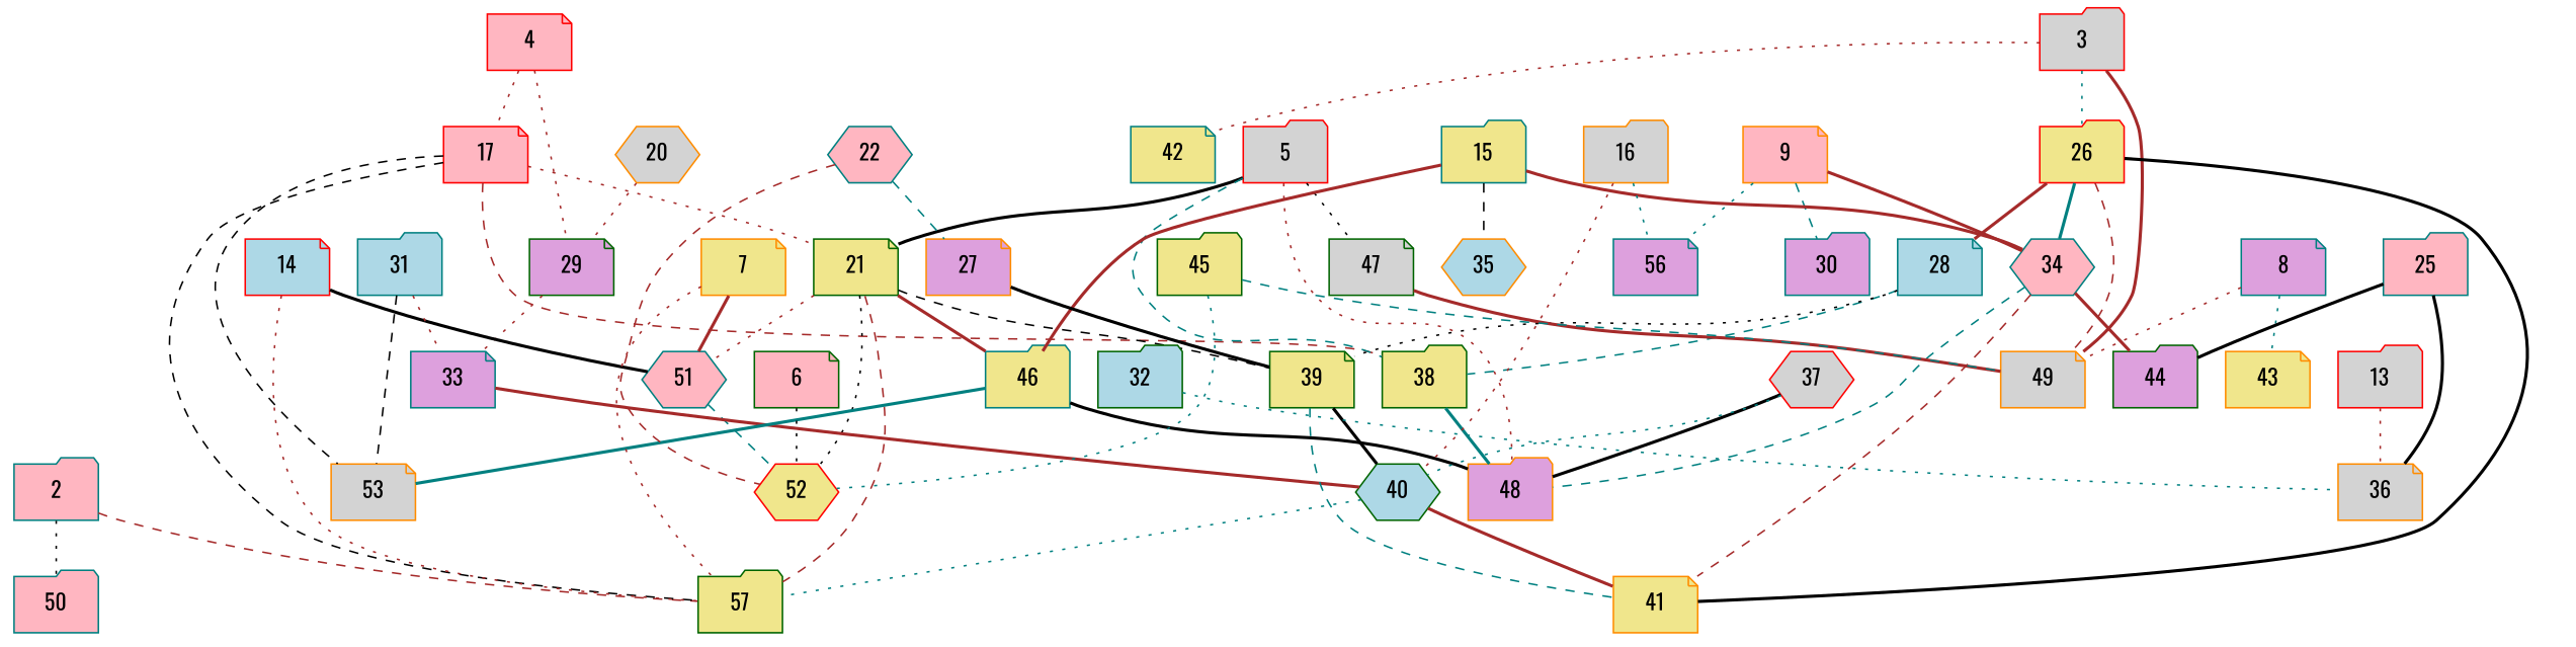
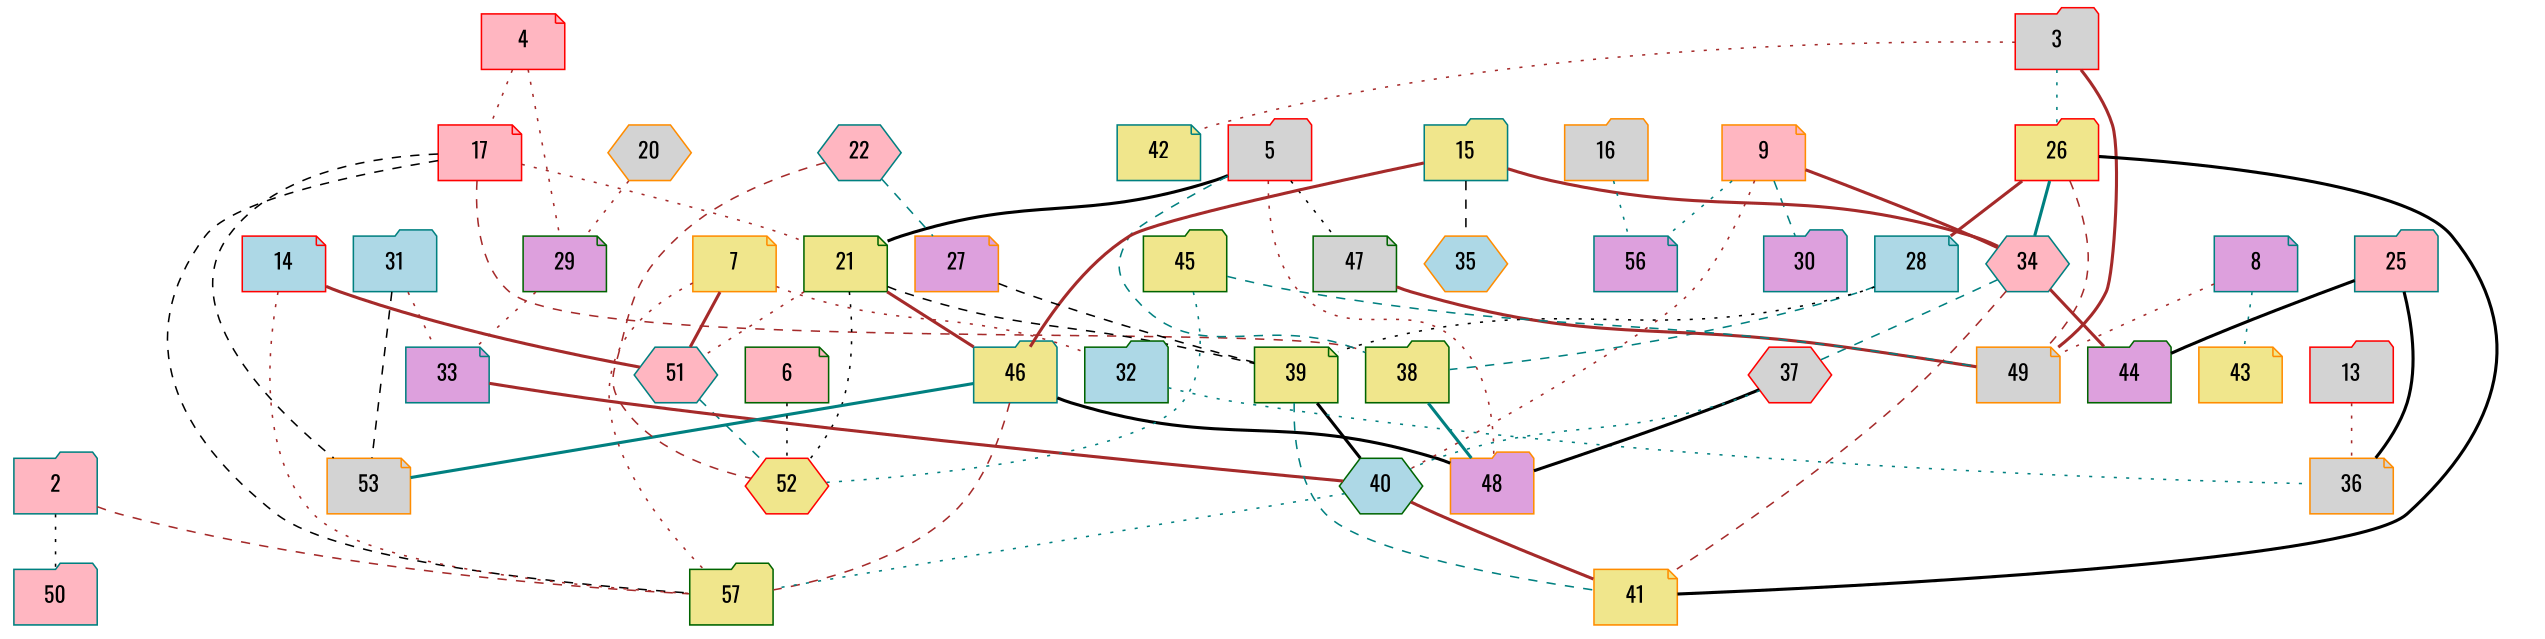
  graph {
    fontname=Oswald
    node [color=teal fillcolor=khaki fontname=Oswald shape=note style=filled]
    edge [color=brown fontname=Oswald style=dotted weight=1.0]
    2 [fillcolor=lightpink shape=folder]
    50 [fillcolor=lightpink shape=folder]
    57 [color=darkgreen shape=folder]
    3 [color=red fillcolor=lightgrey shape=folder]
    26 [color=red shape=folder]
    42
    49 [color=darkorange fillcolor=lightgrey]
    34 [fillcolor=lightpink shape=hexagon]
    28 [fillcolor=lightblue]
    41 [color=darkorange]
    4 [color=red fillcolor=lightpink]
    17 [color=red fillcolor=lightpink]
    29 [color=darkgreen fillcolor=plum]
    14 [color=red fillcolor=lightblue]
    51 [fillcolor=lightpink shape=hexagon]
    21 [color=darkgreen]
    38 [color=darkgreen shape=folder]
    53 [color=darkorange fillcolor=lightgrey]
    33 [fillcolor=plum]
    5 [color=red fillcolor=lightgrey shape=folder]
    47 [color=darkgreen fillcolor=lightgrey]
    48 [color=darkorange fillcolor=plum shape=folder]
    52 [color=red shape=hexagon]
    46 [shape=folder]
    39 [color=darkgreen]
    6 [color=darkgreen fillcolor=lightpink]
    7 [color=darkorange]
    32 [color=darkgreen fillcolor=lightblue shape=folder]
    36 [color=darkorange fillcolor=lightgrey]
    8 [fillcolor=plum]
    43 [color=darkorange]
    9 [color=darkorange fillcolor=lightpink]
    30 [fillcolor=plum shape=folder]
    40 [color=darkgreen fillcolor=lightblue shape=hexagon]
    56 [fillcolor=plum]
    44 [color=darkgreen fillcolor=plum shape=folder]
    13 [color=red fillcolor=lightgrey shape=folder]
    15 [shape=folder]
    35 [color=darkorange fillcolor=lightblue shape=hexagon]
    16 [color=darkorange fillcolor=lightgrey shape=folder]
    20 [color=darkorange fillcolor=lightgrey shape=hexagon]
    22 [fillcolor=lightpink shape=hexagon]
    27 [color=darkorange fillcolor=plum]
    25 [fillcolor=lightpink shape=folder]
    31 [fillcolor=lightblue shape=folder]
    37 [color=red fillcolor=lightgrey shape=hexagon]
    45 [color=darkgreen shape=folder]
    2 -- 50 [color=black]
    2 -- 57 [style=dashed]
    3 -- 26 [color=teal]
    3 -- 42
    3 -- 49 [style=bold]
    26 -- 49 [style=dashed]
    26 -- 34 [color=teal style=bold]
    26 -- 28 [style=bold]
    26 -- 41 [color=black style=bold]
    34 -- 41 [style=dashed]
-   34 -- 48 [color=teal style=dashed]
+   34 -- 37 [color=teal style=dashed]
    34 -- 44 [style=bold]
    28 -- 38 [color=teal style=dashed]
    28 -- 39 [color=black]
    4 -- 17
    4 -- 29
    17 -- 57 [color=black style=dashed]
    17 -- 21
    17 -- 38 [style=dashed weight=2.0]
    17 -- 53 [color=black style=dashed]
    29 -- 33
    14 -- 57
-   14 -- 51 [color=black style=bold]
+   14 -- 51 [style=bold]
    51 -- 52 [color=teal style=dashed]
    21 -- 51
    21 -- 52 [color=black]
    21 -- 46 [style=bold]
    21 -- 39 [color=black style=dashed]
    38 -- 48 [color=teal style=bold]
    33 -- 40 [style=bold]
    5 -- 21 [color=black style=bold]
    5 -- 38 [color=teal style=dashed]
    5 -- 47 [color=black]
    5 -- 48
    47 -- 49 [style=bold]
-   21 -- 57 [style=dashed]
+   46 -- 57 [style=dashed]
    46 -- 53 [color=teal style=bold]
    46 -- 48 [color=black style=bold]
    39 -- 41 [color=teal style=dashed]
    39 -- 40 [color=black style=bold]
    6 -- 52 [color=black]
    7 -- 57
    7 -- 51 [style=bold]
+   7 -- 32
    32 -- 36 [color=teal]
    8 -- 49
    8 -- 43 [color=teal]
    9 -- 34 [style=bold]
    9 -- 30 [color=teal style=dashed]
-   16 -- 40
+   9 -- 40
    9 -- 56 [color=teal]
    40 -- 57 [color=teal weight=2.0]
    40 -- 41 [style=bold]
    13 -- 36
    15 -- 34 [style=bold]
    15 -- 46 [style=bold]
    15 -- 35 [color=black style=dashed]
    16 -- 56 [color=teal]
    20 -- 29
    22 -- 52 [style=dashed]
    22 -- 27 [color=teal style=dashed]
-   27 -- 39 [color=black style=bold]
+   27 -- 39 [color=black style=dashed]
    25 -- 36 [color=black style=bold]
    25 -- 44 [color=black style=bold]
    31 -- 53 [color=black style=dashed]
    31 -- 33
    37 -- 48 [color=black style=bold]
    37 -- 40 [color=teal]
    45 -- 49 [color=teal style=dashed]
    45 -- 52 [color=teal]
  }
